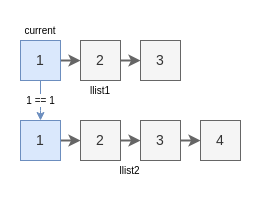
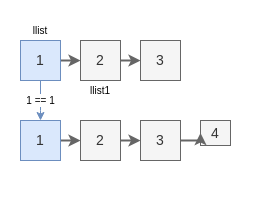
  <mxCell id="0" />
  <mxCell id="1" parent="0" />
  <mxCell id="2" value="&lt;font style=&quot;font-size: 10px;&quot;&gt;1 == 1&lt;/font&gt;" style="edgeStyle=orthogonalEdgeStyle;rounded=0;orthogonalLoop=1;jettySize=auto;html=1;exitX=0.5;exitY=1;exitDx=0;exitDy=0;entryX=0.5;entryY=1;entryDx=0;entryDy=0;fillColor=#dae8fc;strokeColor=#6c8ebf;" edge="1" parent="1" source="5"><mxGeometry relative="1" as="geometry"><mxPoint x="40" y="120" as="targetPoint" /><Array as="points"><mxPoint x="40" y="110" /><mxPoint x="40" y="110" /></Array><mxPoint as="offset" /></mxGeometry></mxCell>
  <mxCell id="3" value="llist1" style="text;html=1;align=center;verticalAlign=middle;whiteSpace=wrap;rounded=0;fontSize=10;" parent="1" vertex="1"><mxGeometry x="20" y="80" width="160" height="20" as="geometry" /></mxCell>
  <mxCell id="4" style="edgeStyle=orthogonalEdgeStyle;rounded=0;orthogonalLoop=1;jettySize=auto;html=1;exitX=1;exitY=0.5;exitDx=0;exitDy=0;entryX=0;entryY=0.5;entryDx=0;entryDy=0;fillColor=#f5f5f5;strokeColor=#666666;strokeWidth=2;" parent="1" source="5" target="6" edge="1"><mxGeometry relative="1" as="geometry" /></mxCell>
  <mxCell id="5" value="1" style="text;html=1;align=center;verticalAlign=middle;whiteSpace=wrap;rounded=0;fillColor=#dae8fc;strokeColor=#6c8ebf;fontSize=14;fontColor=#333333;" parent="1" vertex="1"><mxGeometry x="20" y="40" width="40" height="40" as="geometry" /></mxCell>
  <mxCell id="6" value="2" style="text;html=1;align=center;verticalAlign=middle;whiteSpace=wrap;rounded=0;fillColor=#f5f5f5;strokeColor=#666666;fontSize=14;fontColor=#333333;" parent="1" vertex="1"><mxGeometry x="80" y="40" width="40" height="40" as="geometry" /></mxCell>
  <mxCell id="7" value="3" style="text;html=1;align=center;verticalAlign=middle;whiteSpace=wrap;rounded=0;fillColor=#f5f5f5;strokeColor=#666666;fontSize=14;fontColor=#333333;" parent="1" vertex="1"><mxGeometry x="140" y="40" width="40" height="40" as="geometry" /></mxCell>
  <mxCell id="8" style="edgeStyle=orthogonalEdgeStyle;rounded=0;orthogonalLoop=1;jettySize=auto;html=1;entryX=0;entryY=0.5;entryDx=0;entryDy=0;fillColor=#f5f5f5;strokeColor=#666666;strokeWidth=2;exitX=1;exitY=0.5;exitDx=0;exitDy=0;" parent="1" source="6" target="7" edge="1"><mxGeometry relative="1" as="geometry"><mxPoint x="129" y="70" as="sourcePoint" /><mxPoint x="89" y="70" as="targetPoint" /></mxGeometry></mxCell>
- <mxCell id="9" value="current" style="text;html=1;align=center;verticalAlign=middle;whiteSpace=wrap;rounded=0;fontSize=10;" parent="1" vertex="1"><mxGeometry x="20" y="20" width="40" height="20" as="geometry" /></mxCell>
+ <mxCell id="9" value="llist" style="text;html=1;align=center;verticalAlign=middle;whiteSpace=wrap;rounded=0;fontSize=10;" parent="1" vertex="1"><mxGeometry x="20" y="20" width="40" height="20" as="geometry" /></mxCell>
  <mxCell id="10" style="edgeStyle=orthogonalEdgeStyle;rounded=0;orthogonalLoop=1;jettySize=auto;html=1;exitX=1;exitY=0.5;exitDx=0;exitDy=0;entryX=0;entryY=0.5;entryDx=0;entryDy=0;fillColor=#f5f5f5;strokeColor=#666666;strokeWidth=2;" edge="1" parent="1" source="11" target="12"><mxGeometry relative="1" as="geometry" /></mxCell>
  <mxCell id="11" value="1" style="text;html=1;align=center;verticalAlign=middle;whiteSpace=wrap;rounded=0;fillColor=#dae8fc;strokeColor=#6c8ebf;fontSize=14;fontColor=#333333;" vertex="1" parent="1"><mxGeometry x="20" y="120" width="40" height="40" as="geometry" /></mxCell>
  <mxCell id="12" value="2" style="text;html=1;align=center;verticalAlign=middle;whiteSpace=wrap;rounded=0;fillColor=#f5f5f5;strokeColor=#666666;fontSize=14;fontColor=#333333;" vertex="1" parent="1"><mxGeometry x="80" y="120" width="40" height="40" as="geometry" /></mxCell>
- <mxCell id="13" value="llist2" style="text;html=1;align=center;verticalAlign=middle;whiteSpace=wrap;rounded=0;fontSize=10;" vertex="1" parent="1"><mxGeometry x="20" y="160" width="219" height="20" as="geometry" /></mxCell>
  <mxCell id="14" value="3" style="text;html=1;align=center;verticalAlign=middle;whiteSpace=wrap;rounded=0;fillColor=#f5f5f5;strokeColor=#666666;fontSize=14;fontColor=#333333;" vertex="1" parent="1"><mxGeometry x="140" y="120" width="40" height="40" as="geometry" /></mxCell>
  <mxCell id="15" style="edgeStyle=orthogonalEdgeStyle;rounded=0;orthogonalLoop=1;jettySize=auto;html=1;entryX=0;entryY=0.5;entryDx=0;entryDy=0;fillColor=#f5f5f5;strokeColor=#666666;strokeWidth=2;exitX=1;exitY=0.5;exitDx=0;exitDy=0;" edge="1" parent="1" source="12" target="14"><mxGeometry relative="1" as="geometry"><mxPoint x="130" y="150" as="sourcePoint" /><mxPoint x="90" y="150" as="targetPoint" /></mxGeometry></mxCell>
- <mxCell id="16" value="4" style="text;html=1;align=center;verticalAlign=middle;whiteSpace=wrap;rounded=0;fillColor=#f5f5f5;strokeColor=#666666;fontSize=14;fontColor=#333333;" vertex="1" parent="1"><mxGeometry x="200" y="120" width="40" height="40" as="geometry" /></mxCell>
+ <mxCell id="16" value="4" style="text;html=1;align=center;verticalAlign=middle;whiteSpace=wrap;rounded=0;fillColor=#f5f5f5;strokeColor=#666666;fontSize=14;fontColor=#333333;" vertex="1" parent="1"><mxGeometry x="200" y="120" width="30" height="25" as="geometry" /></mxCell>
  <mxCell id="17" style="edgeStyle=orthogonalEdgeStyle;rounded=0;orthogonalLoop=1;jettySize=auto;html=1;entryX=0;entryY=0.5;entryDx=0;entryDy=0;fillColor=#f5f5f5;strokeColor=#666666;strokeWidth=2;exitX=1;exitY=0.5;exitDx=0;exitDy=0;" edge="1" parent="1" source="14" target="16"><mxGeometry relative="1" as="geometry"><mxPoint x="189" y="160" as="sourcePoint" /><mxPoint x="150" y="150" as="targetPoint" /></mxGeometry></mxCell>
